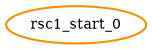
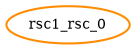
  digraph {
    fontname="DejaVu Serif"
-   rsc1_start_0 [color=darkorange fontcolor=black style=bold fontname="DejaVu Serif"]
+   rsc1_start_0 [color=darkorange fontcolor=black style=bold fontname="DejaVu Serif" label=rsc1_rsc_0]
  }
